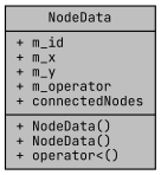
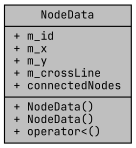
  digraph {
    fontname="JetBrains Mono"
-   n1 [color=black fillcolor=grey75 fontcolor=black fontname="JetBrains Mono" fontsize=10 height=0.2 label="{NodeData\n|+ m_id\l+ m_x\l+ m_y\l+ m_operator\l+ connectedNodes\l|+ NodeData()\l+ NodeData()\l+ operator\<()\l}" shape=record style=filled width=0.4]
+   n1 [color=black fillcolor=grey75 fontcolor=black fontname="JetBrains Mono" fontsize=10 height=0.2 label="{NodeData\n|+ m_id\l+ m_x\l+ m_y\l+ m_crossLine\l+ connectedNodes\l|+ NodeData()\l+ NodeData()\l+ operator\<()\l}" shape=record style=filled width=0.4]
  }
